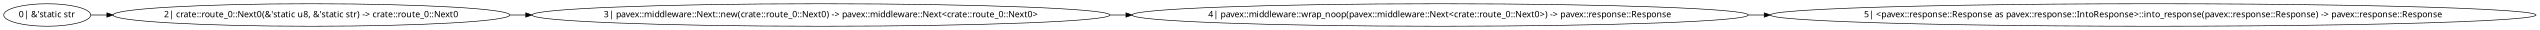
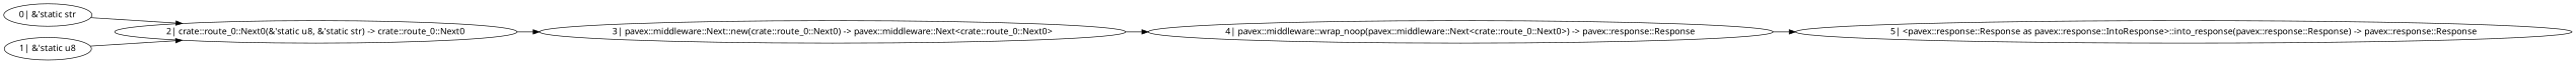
  digraph {
    rankdir=LR
    fontname="Noto Sans"
    node [fontname="Noto Sans"]
    edge [fontname="Noto Sans"]
    n1 [label="0| &'static str"]
    n2 [label="2| crate::route_0::Next0(&'static u8, &'static str) -> crate::route_0::Next0"]
+   n3 [label="1| &'static u8"]
    n4 [label="3| pavex::middleware::Next::new(crate::route_0::Next0) -> pavex::middleware::Next<crate::route_0::Next0>"]
    n5 [label="4| pavex::middleware::wrap_noop(pavex::middleware::Next<crate::route_0::Next0>) -> pavex::response::Response"]
    n6 [label="5| <pavex::response::Response as pavex::response::IntoResponse>::into_response(pavex::response::Response) -> pavex::response::Response"]
    n1 -> n2
    n2 -> n4
+   n3 -> n2
    n4 -> n5
    n5 -> n6
  }
